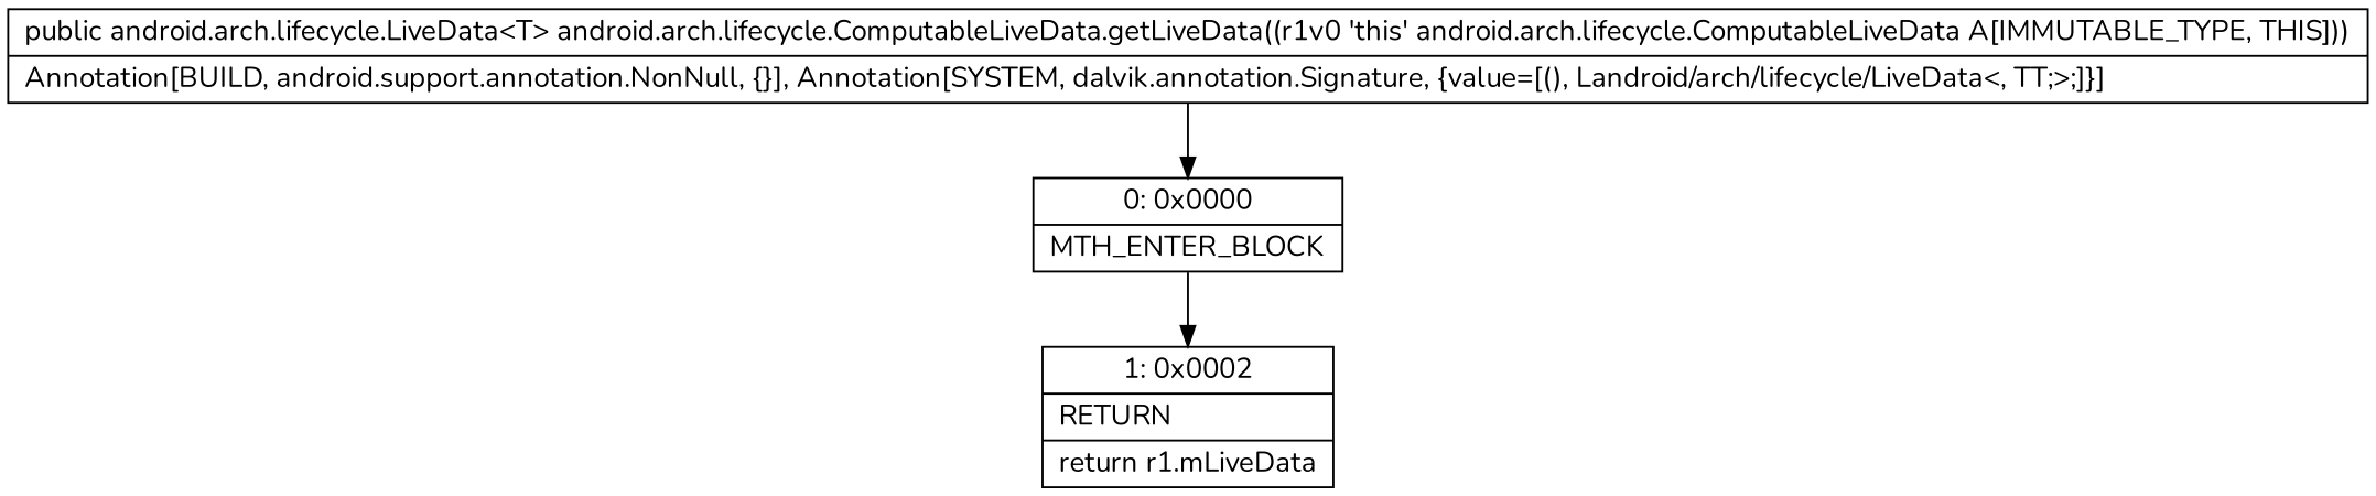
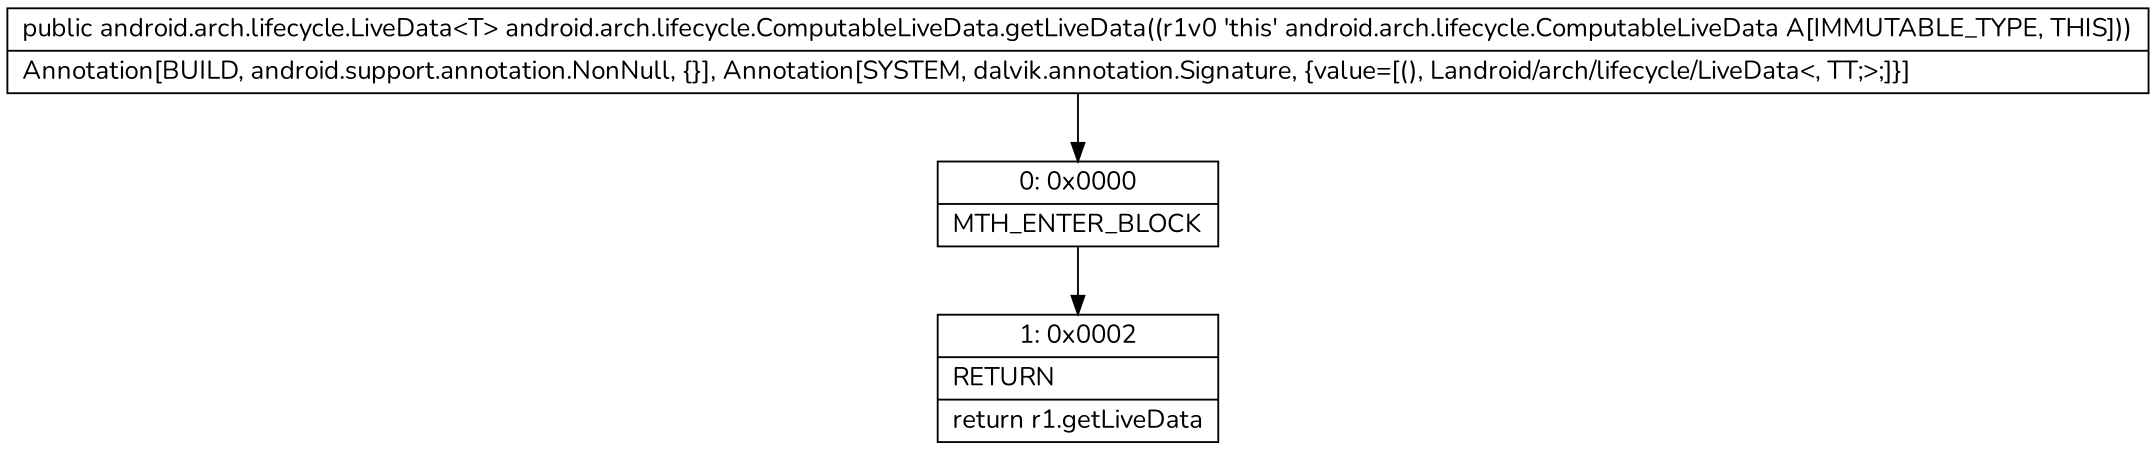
  digraph {
    fontname=Nunito
    node [shape=record fontname=Nunito]
    edge [fontname=Nunito]
    n1 [label="{0\:\ 0x0000|MTH_ENTER_BLOCK\l}"]
-   n2 [label="{1\:\ 0x0002|RETURN\l|return r1.mLiveData\l}"]
+   n2 [label="{1\:\ 0x0002|RETURN\l|return r1.getLiveData\l}"]
    n3 [label="{public android.arch.lifecycle.LiveData\<T\> android.arch.lifecycle.ComputableLiveData.getLiveData((r1v0 'this' android.arch.lifecycle.ComputableLiveData A[IMMUTABLE_TYPE, THIS]))  | Annotation[BUILD, android.support.annotation.NonNull, \{\}], Annotation[SYSTEM, dalvik.annotation.Signature, \{value=[(), Landroid\/arch\/lifecycle\/LiveData\<, TT;\>;]\}]\l}"]
    n1 -> n2
    n3 -> n1
  }
